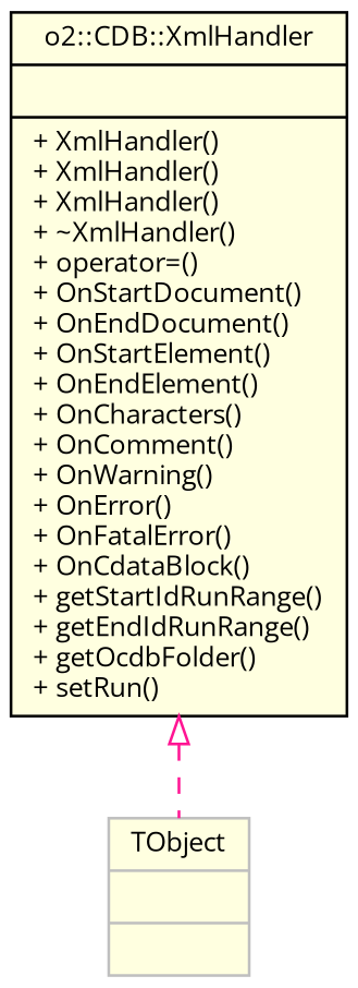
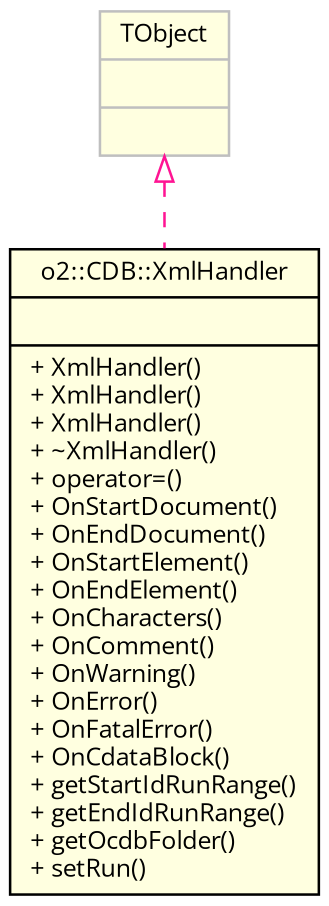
  digraph {
    fontname="Open Sans"
    node [fillcolor=lightyellow fontname="Open Sans" fontsize=10 shape=record style=filled]
    n1 [color=black fontcolor=black height=0.2 label="{o2::CDB::XmlHandler\n||+ XmlHandler()\l+ XmlHandler()\l+ XmlHandler()\l+ ~XmlHandler()\l+ operator=()\l+ OnStartDocument()\l+ OnEndDocument()\l+ OnStartElement()\l+ OnEndElement()\l+ OnCharacters()\l+ OnComment()\l+ OnWarning()\l+ OnError()\l+ OnFatalError()\l+ OnCdataBlock()\l+ getStartIdRunRange()\l+ getEndIdRunRange()\l+ getOcdbFolder()\l+ setRun()\l}" width=0.4]
    n2 [color=grey75 height=0.2 label="{TObject\n||}" width=0.4]
-   n1 -> n2 [arrowtail=onormal color=deeppink dir=back fontname="Open Sans" fontsize=10 labelfontname=Helvetica labelfontsize=10 style=dashed]
+   n2 -> n1 [arrowtail=onormal color=deeppink dir=back fontname="Open Sans" fontsize=10 labelfontname=Helvetica labelfontsize=10 style=dashed]
  }
